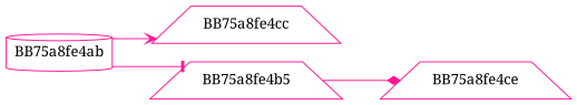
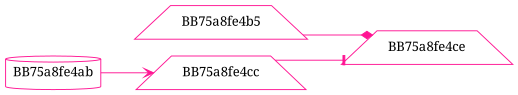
  digraph {
    fontname="Noto Serif"
    rankdir=LR
    splines=ortho
    node [color=deeppink fontname="Noto Serif" shape=trapezium]
    edge [arrowhead=tee color=deeppink fontname="Noto Serif"]
    BB75a8fe4cc
    BB75a8fe4ce
    BB75a8fe4ab [shape=cylinder]
    BB75a8fe4b5
+   BB75a8fe4cc -> BB75a8fe4ce
    BB75a8fe4ab -> BB75a8fe4cc [arrowhead=vee]
-   BB75a8fe4ab -> BB75a8fe4b5
    BB75a8fe4b5 -> BB75a8fe4ce [arrowhead=diamond]
  }
